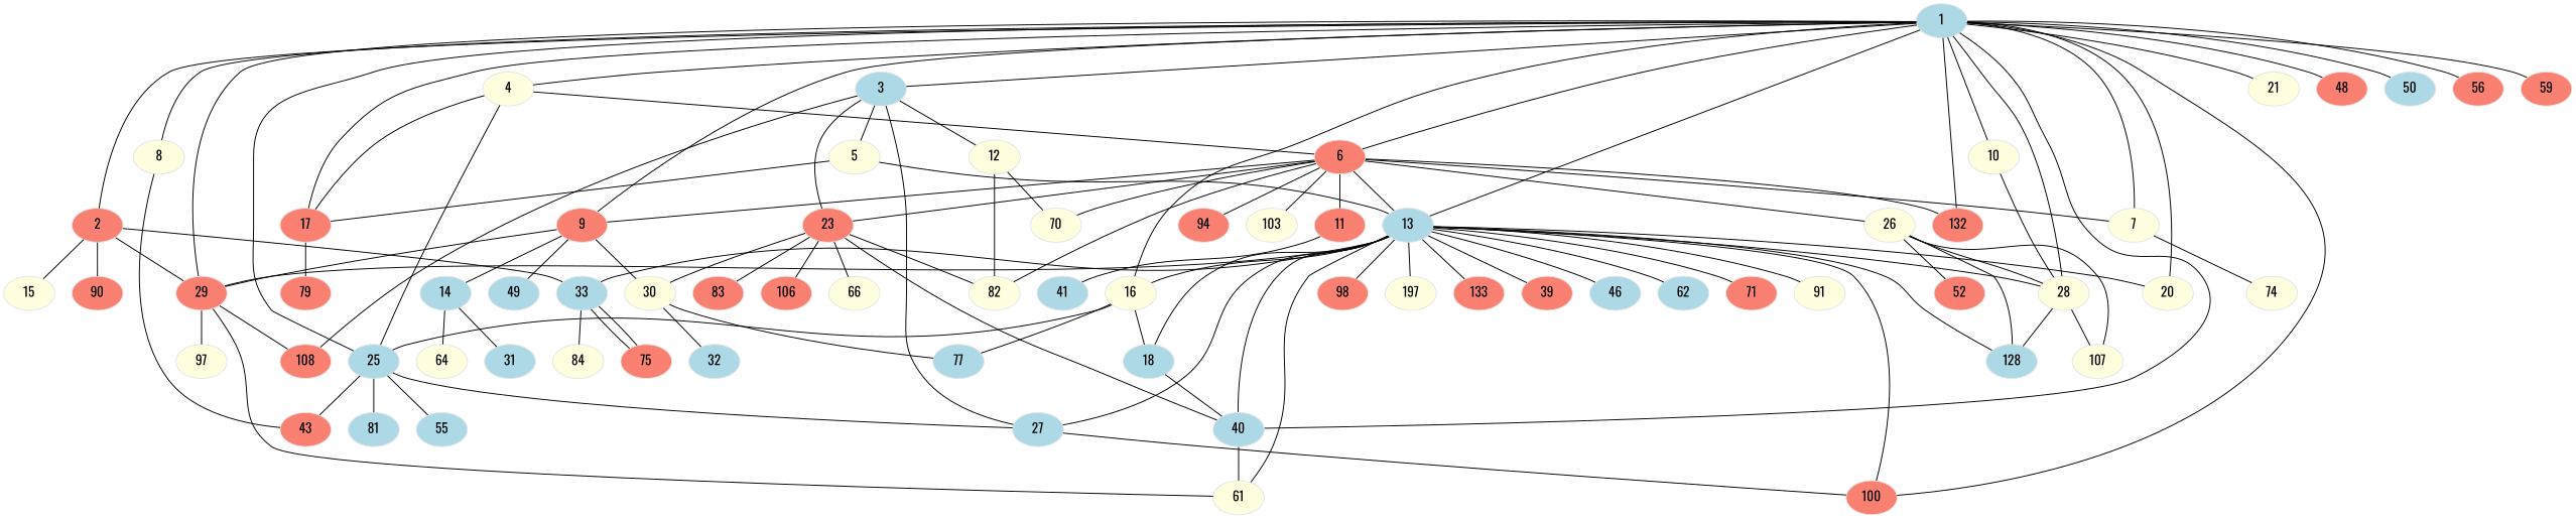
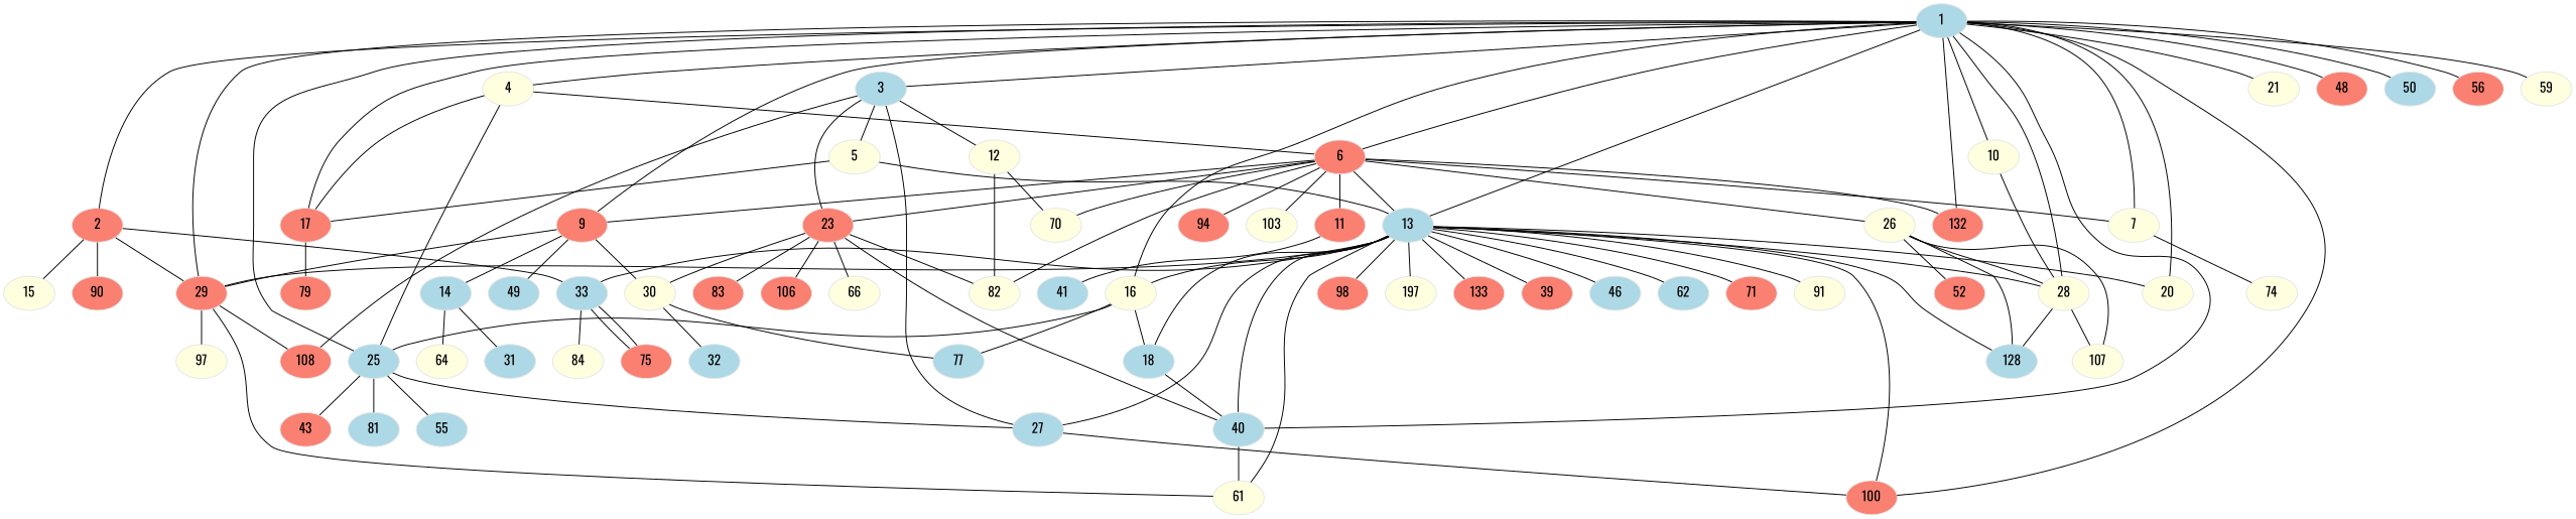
  graph {
    fontname=Oswald
    node [color=gray90 fillcolor=lightyellow fontname=Oswald style=filled]
    edge [fontname=Oswald]
    1 [fillcolor=lightblue]
    2 [fillcolor=salmon]
    3 [fillcolor=lightblue]
    4
    6 [fillcolor=salmon super="+47+22"]
    7
-   8
    9 [fillcolor=salmon super="+102+57+113+24"]
    10 [super="+136"]
    13 [fillcolor=lightblue super="+45+42"]
    16 [super="+93+101"]
    20 [super="+122"]
    21
    25 [fillcolor=lightblue]
    28 [super="+68+35"]
    29 [fillcolor=salmon super="+81+134"]
    40 [fillcolor=lightblue super="+127+72+73"]
    48 [fillcolor=salmon]
    50 [fillcolor=lightblue]
    56 [fillcolor=salmon super="+131"]
-   59 [fillcolor=salmon]
+   59
    100 [fillcolor=salmon]
    132 [fillcolor=salmon]
    17 [fillcolor=salmon super="+112+19+36"]
    15 [super="+60"]
    33 [fillcolor=lightblue]
    90 [fillcolor=salmon]
    5
    12 [super="+54+118"]
    23 [fillcolor=salmon super="+105+37"]
    27 [fillcolor=lightblue super="+89+44+67"]
    108 [fillcolor=salmon super="+111"]
    11 [fillcolor=salmon super="+76+121"]
    26 [super="+85+99"]
    70 [super="+130"]
    82 [super="+92"]
    94 [fillcolor=salmon super="+110"]
    103
    74
    43 [fillcolor=salmon]
    14 [fillcolor=lightblue]
    30
    49 [fillcolor=lightblue]
    18 [fillcolor=lightblue super="+104"]
    39 [fillcolor=salmon]
    46 [fillcolor=lightblue super="+109"]
    61
    62 [fillcolor=lightblue super="+65"]
    71 [fillcolor=salmon]
    91
    98 [fillcolor=salmon]
    n52 [label=197]
    128 [fillcolor=lightblue]
    133 [fillcolor=salmon]
    77 [fillcolor=lightblue]
    55 [fillcolor=lightblue]
    n57 [fillcolor=lightblue label=81 super="+124"]
    107
    97
    75 [fillcolor=salmon]
    84
    66 [super="+141"]
    83 [fillcolor=salmon]
    106 [fillcolor=salmon]
    79 [fillcolor=salmon]
    41 [fillcolor=lightblue]
    52 [fillcolor=salmon]
    31 [fillcolor=lightblue]
    64
    32 [fillcolor=lightblue super="+53"]
    1 -- 2
    1 -- 3
    1 -- 4
    1 -- 6
    1 -- 7
-   1 -- 8
    1 -- 9
    1 -- 10
    1 -- 13
    1 -- 16
    1 -- 20
    1 -- 21
    1 -- 25
    1 -- 28
    1 -- 29
    1 -- 40
    1 -- 48
    1 -- 50
    1 -- 56
    1 -- 59
    1 -- 100
    1 -- 132
    1 -- 17
    2 -- 29
    2 -- 15
    2 -- 33
    2 -- 90
    3 -- 5
    3 -- 12
    3 -- 23
    3 -- 27
    3 -- 108
    4 -- 6
    4 -- 25
    4 -- 17
    6 -- 7
    6 -- 9
    6 -- 13 [weight=3]
    6 -- 132
    6 -- 23
    6 -- 11
    6 -- 26
    6 -- 70
    6 -- 82
    6 -- 94
    6 -- 103
    7 -- 74
-   8 -- 43
    9 -- 29
    9 -- 14
    9 -- 30
    9 -- 49
    10 -- 28
    13 -- 16
    13 -- 20
    13 -- 28
    13 -- 29
    13 -- 40 [weight=2]
    13 -- 100
    13 -- 33
    13 -- 27
    13 -- 18
    13 -- 39
    13 -- 46
    13 -- 61
    13 -- 62
    13 -- 71
    13 -- 91
    13 -- 98
    13 -- n52
    13 -- 128
    13 -- 133
    16 -- 25
    16 -- 18 [weight=2]
    16 -- 77
    25 -- 27
    25 -- 43
    25 -- 55
    25 -- n57
    28 -- 128
    28 -- 107
    29 -- 108
    29 -- 61
    29 -- 97
    40 -- 61
    17 -- 79
    33 -- 75
    33 -- 75
    33 -- 84
    5 -- 13
    5 -- 17
    12 -- 70
    12 -- 82
    23 -- 40
    23 -- 82
    23 -- 30
    23 -- 66
    23 -- 83
    23 -- 106
    27 -- 100
    11 -- 41
    26 -- 28
    26 -- 128
    26 -- 107
    26 -- 52
    14 -- 31
    14 -- 64
    30 -- 77
    30 -- 32
    18 -- 40
  }
